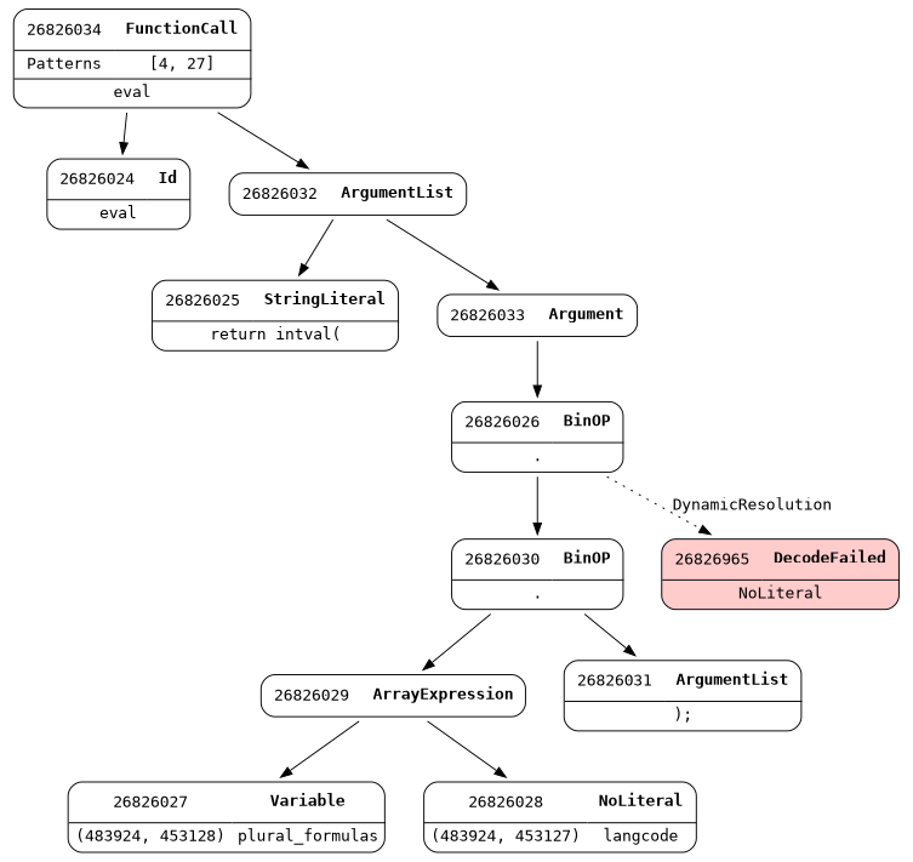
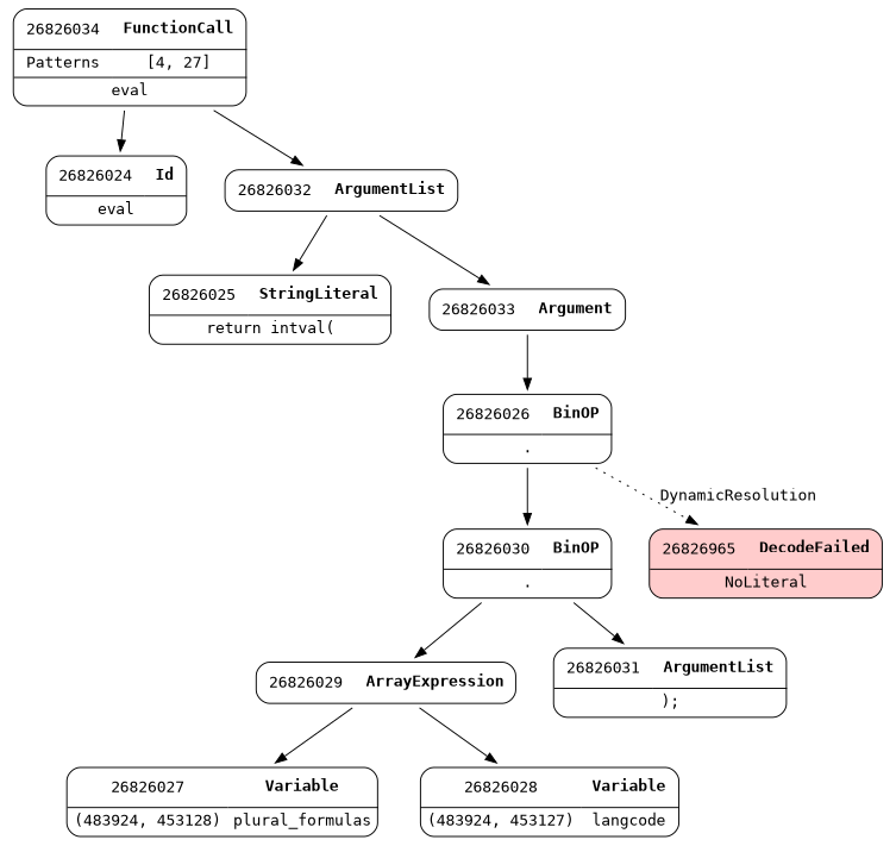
  digraph {
    fontname="DejaVu Sans Mono"
    node [fontname="DejaVu Sans Mono" shape=none]
    edge [fontname="DejaVu Sans Mono" weight=2]
    n1 [label=<<TABLE border='1' cellspacing='0' cellpadding='10' style='rounded' ><TR><TD border='0'>26826025</TD><TD border='0'><B>StringLiteral</B></TD></TR><HR/><TR><TD border='0' cellpadding='5' colspan='2'>return intval(</TD></TR></TABLE>>]
    n2 [label=<<TABLE border='1' cellspacing='0' cellpadding='10' style='rounded' ><TR><TD border='0'>26826024</TD><TD border='0'><B>Id</B></TD></TR><HR/><TR><TD border='0' cellpadding='5' colspan='2'>eval</TD></TR></TABLE>>]
    n3 [label=<<TABLE border='1' cellspacing='0' cellpadding='10' style='rounded' ><TR><TD border='0'>26826027</TD><TD border='0'><B>Variable</B></TD></TR><HR/><TR><TD border='0' cellpadding='5'>(483924, 453128)</TD><TD border='0' cellpadding='5'>plural_formulas</TD></TR></TABLE>>]
    n4 [label=<<TABLE border='1' cellspacing='0' cellpadding='10' style='rounded' ><TR><TD border='0'>26826026</TD><TD border='0'><B>BinOP</B></TD></TR><HR/><TR><TD border='0' cellpadding='5' colspan='2'>.</TD></TR></TABLE>>]
    n5 [label=<<TABLE border='1' cellspacing='0' cellpadding='10' style='rounded' ><TR><TD border='0'>26826030</TD><TD border='0'><B>BinOP</B></TD></TR><HR/><TR><TD border='0' cellpadding='5' colspan='2'>.</TD></TR></TABLE>>]
    n6 [label=<<TABLE border='1' cellspacing='0' cellpadding='10' style='rounded' bgcolor='#FFCCCC' ><TR><TD border='0'>26826965</TD><TD border='0'><B>DecodeFailed</B></TD></TR><HR/><TR><TD border='0' cellpadding='5' colspan='2'>NoLiteral</TD></TR></TABLE>>]
    n7 [label=<<TABLE border='1' cellspacing='0' cellpadding='10' style='rounded' ><TR><TD border='0'>26826029</TD><TD border='0'><B>ArrayExpression</B></TD></TR></TABLE>>]
    n8 [label=<<TABLE border='1' cellspacing='0' cellpadding='10' style='rounded' ><TR><TD border='0'>26826031</TD><TD border='0'><B>ArgumentList</B></TD></TR><HR/><TR><TD border='0' cellpadding='5' colspan='2'>);</TD></TR></TABLE>>]
-   n9 [label=<<TABLE border='1' cellspacing='0' cellpadding='10' style='rounded' ><TR><TD border='0'>26826028</TD><TD border='0'><B>NoLiteral</B></TD></TR><HR/><TR><TD border='0' cellpadding='5'>(483924, 453127)</TD><TD border='0' cellpadding='5'>langcode</TD></TR></TABLE>>]
+   n9 [label=<<TABLE border='1' cellspacing='0' cellpadding='10' style='rounded' ><TR><TD border='0'>26826028</TD><TD border='0'><B>Variable</B></TD></TR><HR/><TR><TD border='0' cellpadding='5'>(483924, 453127)</TD><TD border='0' cellpadding='5'>langcode</TD></TR></TABLE>>]
    n10 [label=<<TABLE border='1' cellspacing='0' cellpadding='10' style='rounded' ><TR><TD border='0'>26826033</TD><TD border='0'><B>Argument</B></TD></TR></TABLE>>]
    n11 [label=<<TABLE border='1' cellspacing='0' cellpadding='10' style='rounded' ><TR><TD border='0'>26826032</TD><TD border='0'><B>ArgumentList</B></TD></TR></TABLE>>]
    n12 [label=<<TABLE border='1' cellspacing='0' cellpadding='10' style='rounded' ><TR><TD border='0'>26826034</TD><TD border='0'><B>FunctionCall</B></TD></TR><HR/><TR><TD border='0' cellpadding='5'>Patterns</TD><TD border='0' cellpadding='5'>[4, 27]</TD></TR><HR/><TR><TD border='0' cellpadding='5' colspan='2'>eval</TD></TR></TABLE>>]
    n4 -> n5
    n4 -> n6 [label=DynamicResolution style=dotted weight=""]
    n5 -> n7
    n5 -> n8
    n7 -> n3
    n7 -> n9
    n10 -> n4
    n11 -> n1
    n11 -> n10
    n12 -> n2
    n12 -> n11
  }
